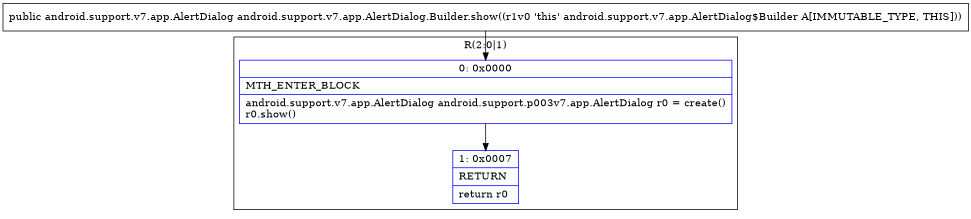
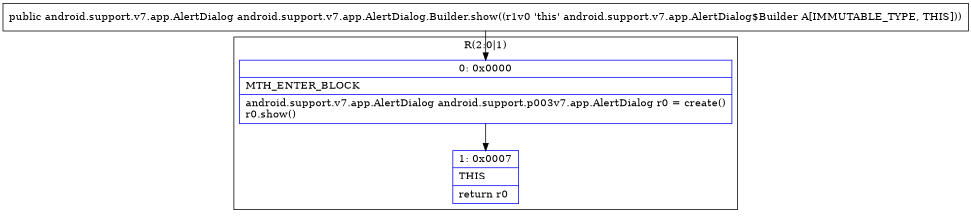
  digraph {
    node [color=blue shape=record]
    n1 [label="{0\:\ 0x0000|MTH_ENTER_BLOCK\l|android.support.v7.app.AlertDialog android.support.p003v7.app.AlertDialog r0 = create()\lr0.show()\l}"]
-   n2 [label="{1\:\ 0x0007|RETURN\l|return r0\l}"]
+   n2 [label="{1\:\ 0x0007|THIS\l|return r0\l}"]
    n3 [label="{public android.support.v7.app.AlertDialog android.support.v7.app.AlertDialog.Builder.show((r1v0 'this' android.support.v7.app.AlertDialog$Builder A[IMMUTABLE_TYPE, THIS])) }" color=""]
    subgraph cluster_1 {
      label="R(2:0|1)"
      n1
      n2
    }
    n1 -> n2
    n3 -> n1
  }
